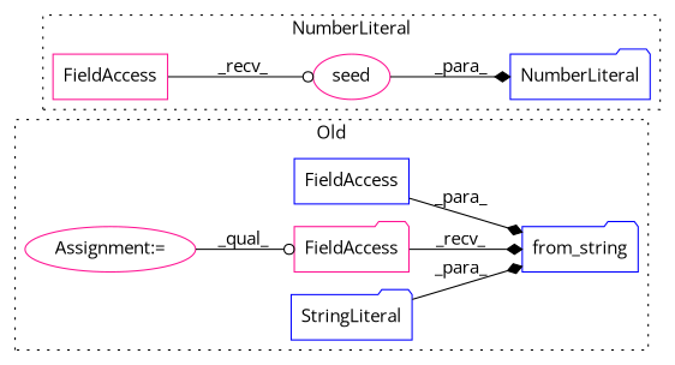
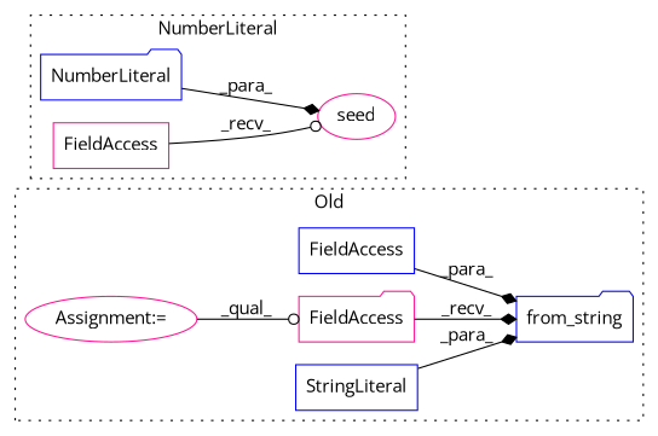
  digraph {
    fontname="Open Sans"
    rankdir=LR
    node [a=22 color=blue fontname="Open Sans" shape=folder]
    edge [arrowhead=diamond fontname="Open Sans"]
    n1 [a=32 l="12,1" label=from_string s="6312,6365"]
    n2 [color=deeppink l=18 label=FieldAccess s=6293]
    n3 [l=14 label=FieldAccess s=6351 shape=box]
    n4 [a=7 color=deeppink l=7 label="Assignment:=" s=6189 shape=ellipse]
-   n5 [a=45 l=26 label=StringLiteral s=6324]
+   n5 [a=45 l=26 label=StringLiteral s=6324 shape=box]
    n6 [a=32 color=deeppink l="5,1" label=seed s="8050,8057" shape=ellipse]
    n7 [a=34 l=2 label=NumberLiteral s=8055]
    n8 [color=deeppink l=12 label=FieldAccess s=8037 shape=box]
    subgraph cluster_1 {
      label=Old
      style=dotted
      n1
      n2
      n3
      n4
      n5
    }
    subgraph cluster_2 {
      label=NumberLiteral
      style=dotted
      n6
      n7
      n8
    }
    n2 -> n1 [label=_recv_]
    n3 -> n1 [label=_para_]
    n4 -> n2 [arrowhead=odot label=_qual_]
    n5 -> n1 [label=_para_]
-   n6 -> n7 [label=_para_]
+   n7 -> n6 [label=_para_]
    n8 -> n6 [arrowhead=odot label=_recv_]
  }
